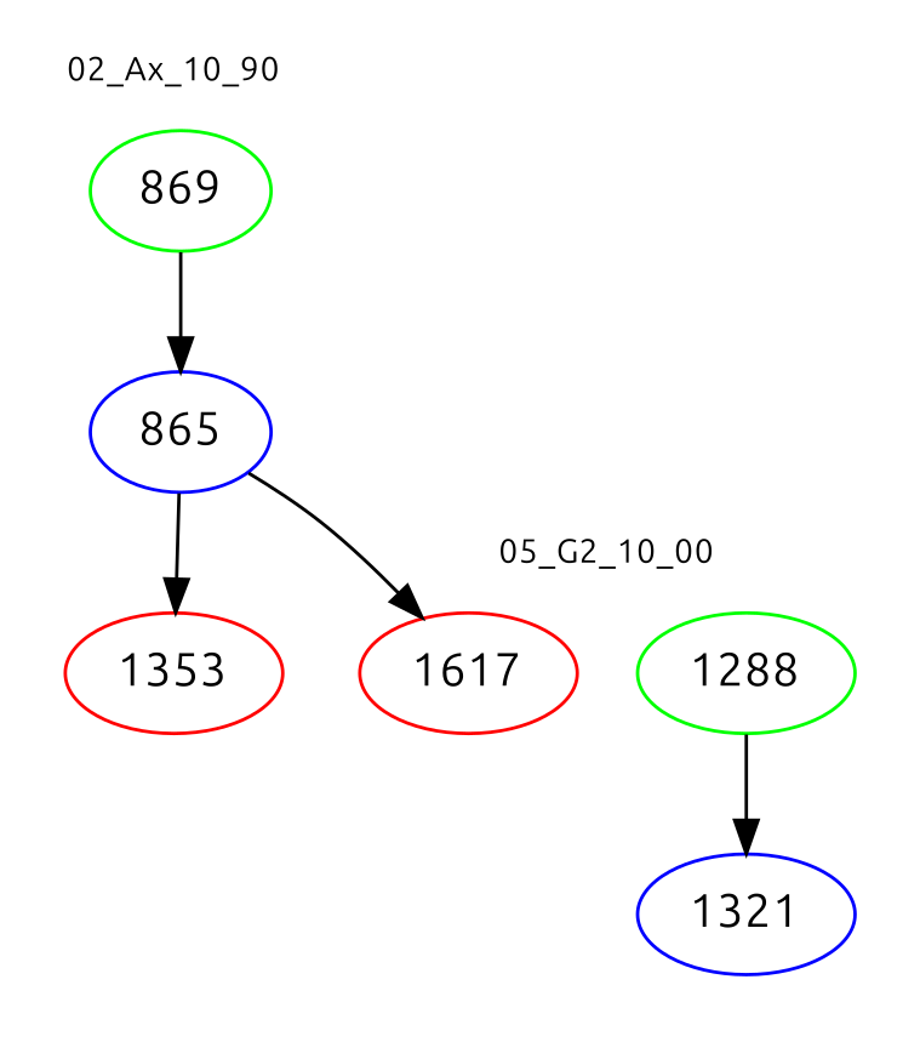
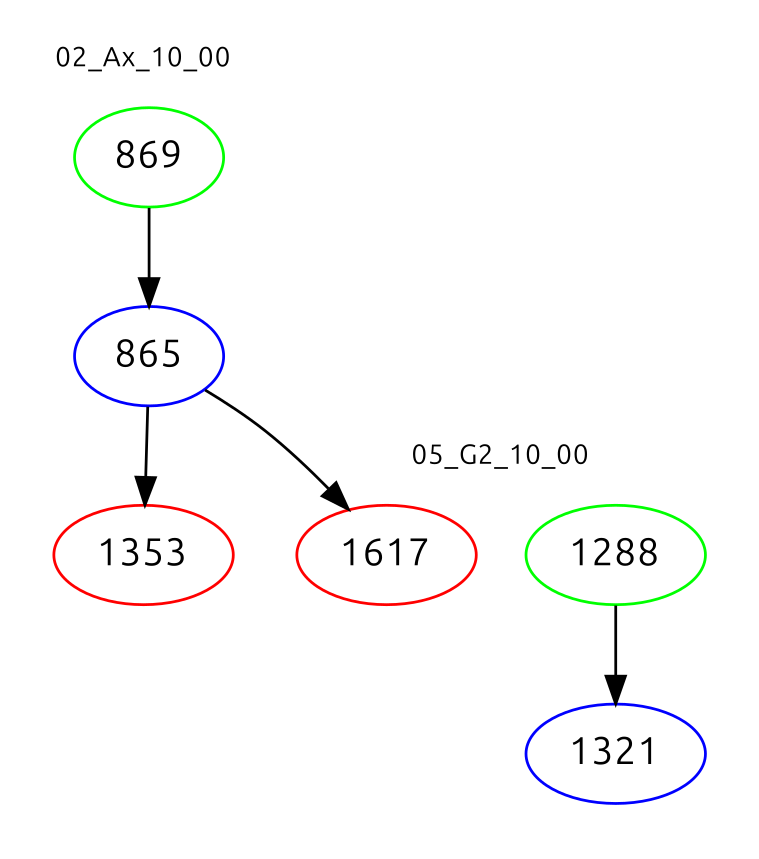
  digraph {
    fontname=Ubuntu
    node [color=green fontname=Ubuntu]
    edge [color=black fontname=Ubuntu]
    n1 [label=869]
    n2 [color=blue label=865]
    n3 [color=red label=1353]
    n4 [label=1288]
    n5 [color=blue label=1321]
    n6 [color=red label=1617]
    subgraph cluster_1 {
      color=white
      fontsize=10
-     label="02_Ax_10_90"
+     label="02_Ax_10_00"
      n1
      n2
      n3
    }
    subgraph cluster_2 {
      color=white
      fontsize=10
      label="05_G2_10_00"
      n4
      n5
      n6
    }
    n1 -> n2
    n2 -> n3
    n2 -> n6
    n4 -> n5
  }
